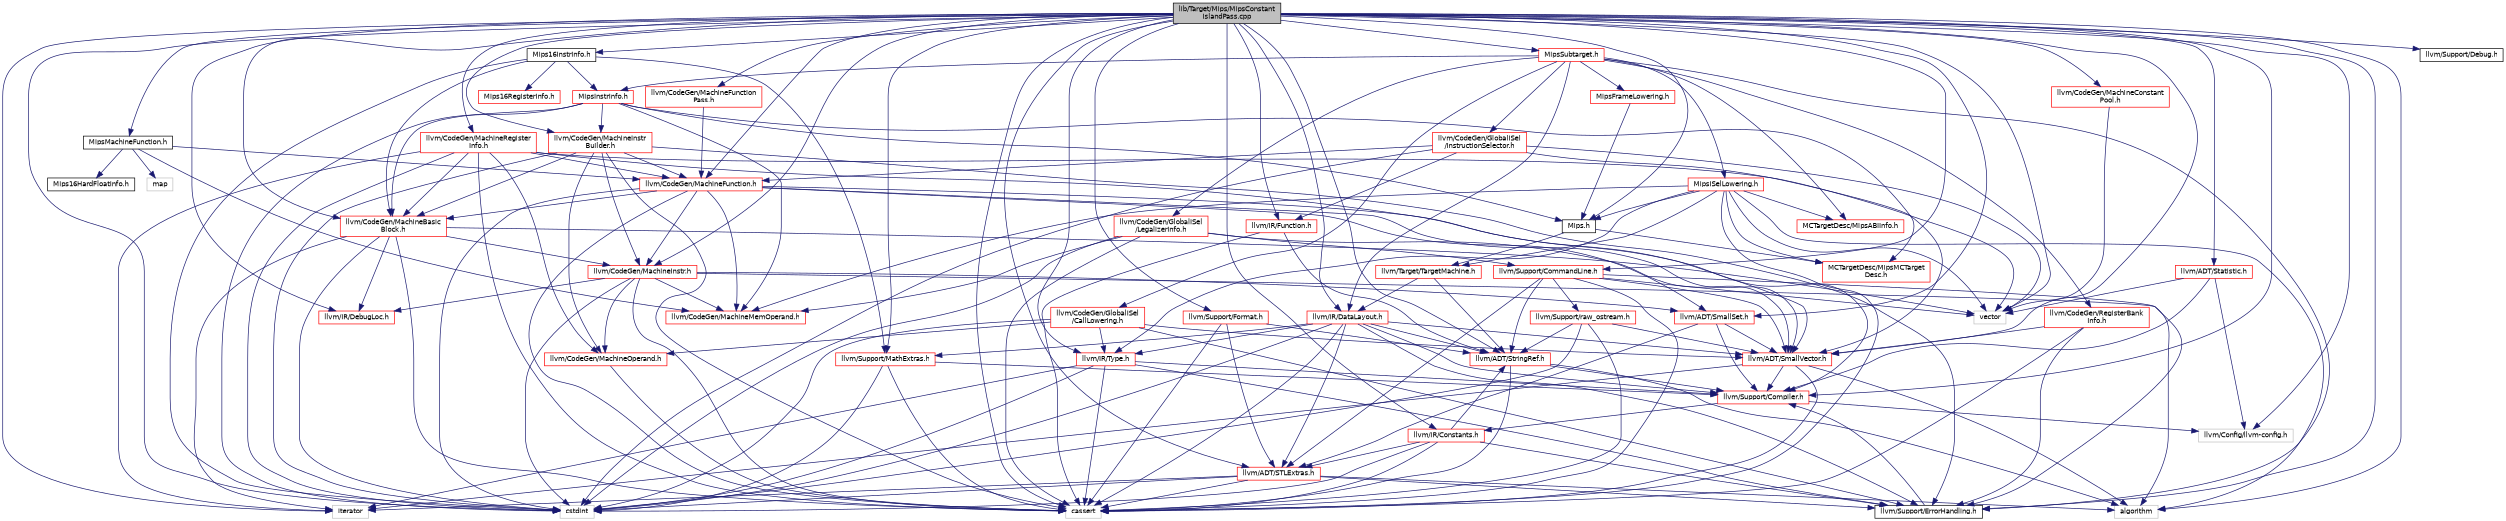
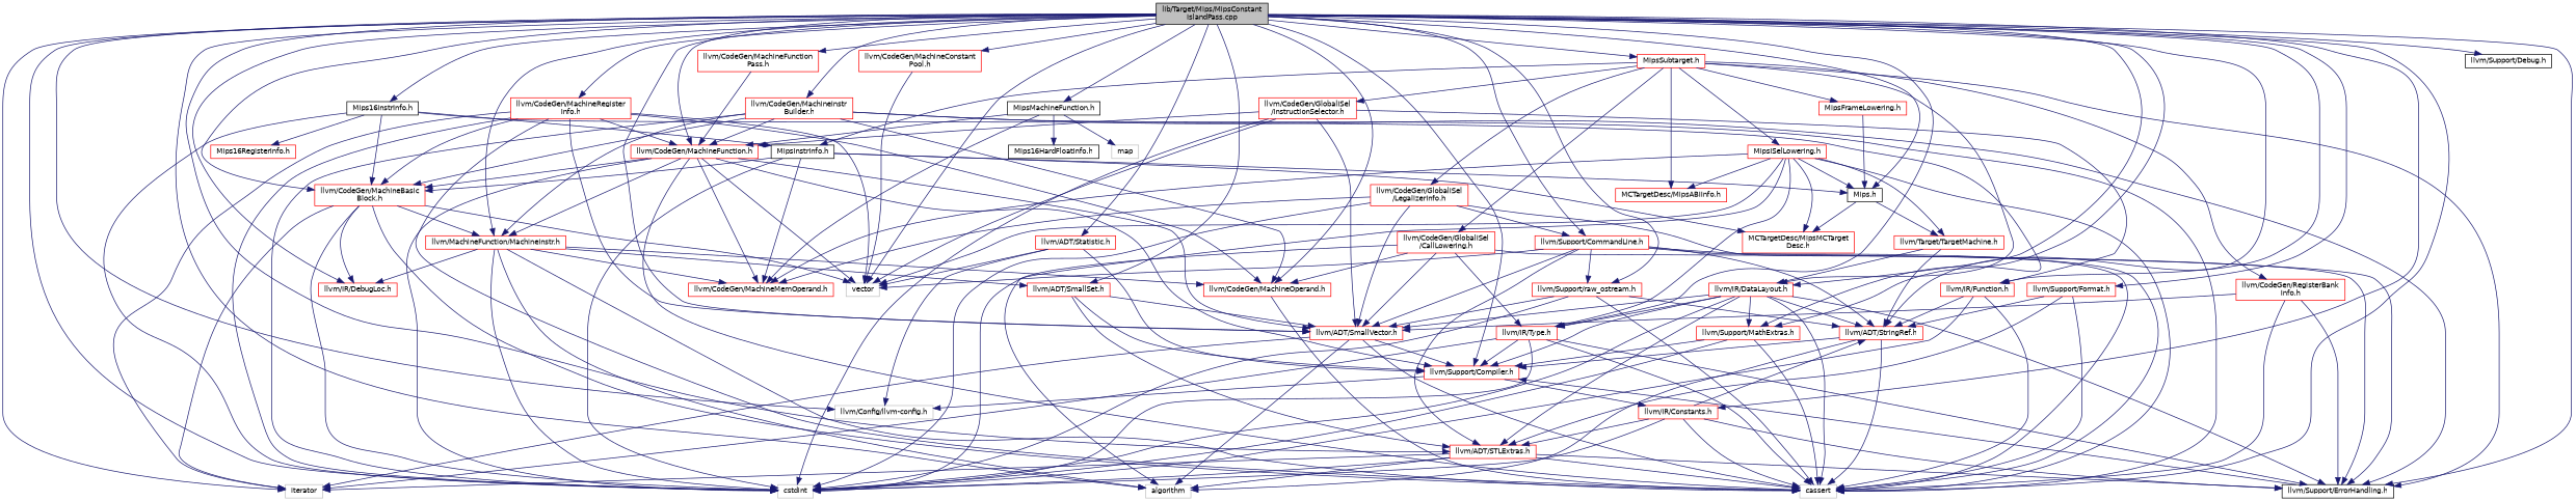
  digraph {
    node [color=red fontname=Helvetica fontsize=10 shape=record]
    edge [color=midnightblue fontname=Helvetica fontsize=10 labelfontname=Helvetica labelfontsize=10 style=solid]
    n1 [color=black fillcolor=grey75 fontcolor=black height=0.2 label="lib/Target/Mips/MipsConstant\lIslandPass.cpp" style=filled width=0.4]
    n2 [color=black height=0.2 label="Mips.h" width=0.4]
    n3 [height=0.2 label="llvm/ADT/StringRef.h" width=0.4]
    n4 [height=0.2 label="llvm/Support/Compiler.h" width=0.4]
    n5 [color=grey75 height=0.2 label="llvm/Config/llvm-config.h" width=0.4]
    n6 [color=grey75 height=0.2 label=algorithm width=0.4]
    n7 [color=grey75 height=0.2 label=cassert width=0.4]
    n8 [height=0.2 label="llvm/IR/DataLayout.h" width=0.4]
    n9 [height=0.2 label="llvm/ADT/STLExtras.h" width=0.4]
    n10 [color=black height=0.2 label="llvm/Support/ErrorHandling.h" width=0.4]
    n11 [color=grey75 height=0.2 label=cstdint width=0.4]
    n12 [color=grey75 height=0.2 label=iterator width=0.4]
    n13 [height=0.2 label="llvm/ADT/SmallVector.h" width=0.4]
    n14 [height=0.2 label="llvm/IR/Type.h" width=0.4]
    n15 [height=0.2 label="llvm/Support/MathExtras.h" width=0.4]
    n16 [color=black height=0.2 label="Mips16InstrInfo.h" width=0.4]
    n17 [height=0.2 label="llvm/CodeGen/MachineBasic\lBlock.h" width=0.4]
-   n18 [height=0.2 label="llvm/CodeGen/MachineInstr.h" width=0.4]
+   n18 [height=0.2 label="llvm/MachineFunction/MachineInstr.h" width=0.4]
    n19 [height=0.2 label="llvm/ADT/SmallSet.h" width=0.4]
    n20 [height=0.2 label="llvm/CodeGen/MachineOperand.h" width=0.4]
    n21 [height=0.2 label="llvm/IR/DebugLoc.h" width=0.4]
    n22 [color=grey75 height=0.2 label=vector width=0.4]
    n23 [height=0.2 label="llvm/CodeGen/MachineInstr\lBuilder.h" width=0.4]
    n24 [height=0.2 label="llvm/CodeGen/MachineFunction.h" width=0.4]
    n25 [color=black height=0.2 label="MipsMachineFunction.h" width=0.4]
    n26 [height=0.2 label="MipsSubtarget.h" width=0.4]
    n27 [height=0.2 label="llvm/IR/Function.h" width=0.4]
    n28 [height=0.2 label="llvm/Support/CommandLine.h" width=0.4]
    n29 [height=0.2 label="llvm/Support/raw_ostream.h" width=0.4]
    n30 [height=0.2 label="llvm/ADT/Statistic.h" width=0.4]
    n31 [height=0.2 label="llvm/CodeGen/MachineConstant\lPool.h" width=0.4]
    n32 [height=0.2 label="llvm/CodeGen/MachineFunction\lPass.h" width=0.4]
    n33 [height=0.2 label="llvm/CodeGen/MachineRegister\lInfo.h" width=0.4]
    n34 [height=0.2 label="llvm/IR/Constants.h" width=0.4]
    n35 [color=black height=0.2 label="llvm/Support/Debug.h" width=0.4]
    n36 [height=0.2 label="llvm/Support/Format.h" width=0.4]
    n37 [height=0.2 label="MCTargetDesc/MipsMCTarget\lDesc.h" width=0.4]
    n38 [height=0.2 label="llvm/Target/TargetMachine.h" width=0.4]
    n39 [height=0.2 label="Mips16RegisterInfo.h" width=0.4]
-   n40 [height=0.2 label="MipsInstrInfo.h" width=0.4]
+   n40 [color=black height=0.2 label="MipsInstrInfo.h" width=0.4]
    n41 [height=0.2 label="llvm/CodeGen/MachineMemOperand.h" width=0.4]
    n42 [color=black height=0.2 label="Mips16HardFloatInfo.h" width=0.4]
    n43 [color=grey75 height=0.2 label=map width=0.4]
    n44 [height=0.2 label="MCTargetDesc/MipsABIInfo.h" width=0.4]
    n45 [height=0.2 label="MipsFrameLowering.h" width=0.4]
    n46 [height=0.2 label="MipsISelLowering.h" width=0.4]
    n47 [height=0.2 label="llvm/CodeGen/GlobalISel\l/CallLowering.h" width=0.4]
    n48 [height=0.2 label="llvm/CodeGen/GlobalISel\l/InstructionSelector.h" width=0.4]
    n49 [height=0.2 label="llvm/CodeGen/GlobalISel\l/LegalizerInfo.h" width=0.4]
    n50 [height=0.2 label="llvm/CodeGen/RegisterBank\lInfo.h" width=0.4]
    n1 -> n2
    n1 -> n3
    n1 -> n4
    n1 -> n5
    n1 -> n6
    n1 -> n7
    n1 -> n8
    n1 -> n9
    n1 -> n10
    n1 -> n11
    n1 -> n12
    n1 -> n13
    n1 -> n14
    n1 -> n15
    n1 -> n16
    n1 -> n17
    n1 -> n18
    n1 -> n19
+   n1 -> n20
    n1 -> n21
    n1 -> n22
    n1 -> n23
    n1 -> n24
    n1 -> n25
    n1 -> n26
    n1 -> n27
    n1 -> n28
+   n1 -> n29
    n1 -> n30
    n1 -> n31
    n1 -> n32
    n1 -> n33
    n1 -> n34
    n1 -> n35
    n1 -> n36
    n2 -> n37
    n2 -> n38
    n3 -> n4
    n3 -> n6
    n3 -> n7
    n4 -> n5
    n4 -> n34
    n8 -> n3
    n8 -> n4
    n8 -> n7
    n8 -> n9
    n8 -> n10
    n8 -> n11
    n8 -> n13
    n8 -> n14
    n8 -> n15
    n9 -> n6
    n9 -> n7
    n9 -> n10
    n9 -> n11
    n9 -> n12
    n10 -> n4
    n13 -> n4
    n13 -> n6
    n13 -> n7
    n13 -> n12
    n14 -> n4
    n14 -> n7
    n14 -> n10
    n14 -> n11
    n14 -> n12
    n15 -> n4
    n15 -> n7
    n15 -> n11
    n16 -> n11
    n16 -> n15
    n16 -> n17
    n16 -> n39
    n16 -> n40
    n17 -> n7
    n17 -> n11
    n17 -> n12
    n17 -> n18
    n17 -> n21
    n17 -> n22
    n18 -> n6
    n18 -> n7
    n18 -> n11
    n18 -> n19
    n18 -> n20
    n18 -> n21
    n18 -> n41
    n19 -> n4
    n19 -> n9
    n19 -> n13
    n20 -> n7
    n23 -> n7
    n23 -> n10
    n23 -> n11
    n23 -> n17
    n23 -> n18
    n23 -> n20
    n23 -> n24
    n24 -> n4
    n24 -> n7
    n24 -> n11
    n24 -> n13
    n24 -> n17
    n24 -> n18
-   n24 -> n19
+   n24 -> n22
    n24 -> n41
    n25 -> n24
    n25 -> n41
    n25 -> n42
    n25 -> n43
    n26 -> n8
    n26 -> n10
    n26 -> n40
    n26 -> n44
    n26 -> n45
    n26 -> n46
    n26 -> n47
    n26 -> n48
    n26 -> n49
    n26 -> n50
    n27 -> n3
    n27 -> n7
+   n27 -> n11
    n28 -> n3
    n28 -> n7
    n28 -> n9
    n28 -> n10
    n28 -> n13
    n28 -> n22
    n28 -> n29
    n29 -> n3
    n29 -> n7
    n29 -> n11
    n29 -> n13
    n30 -> n4
    n30 -> n5
    n30 -> n22
    n31 -> n22
    n32 -> n24
    n33 -> n7
    n33 -> n11
    n33 -> n12
    n33 -> n13
    n33 -> n17
    n33 -> n20
    n33 -> n22
    n33 -> n24
    n34 -> n3
    n34 -> n7
    n34 -> n9
    n34 -> n10
    n34 -> n11
    n36 -> n3
    n36 -> n7
    n36 -> n9
    n38 -> n3
    n38 -> n8
    n40 -> n2
    n40 -> n11
    n40 -> n17
-   n40 -> n23
    n40 -> n37
    n40 -> n41
    n45 -> n2
    n46 -> n2
    n46 -> n6
    n46 -> n7
    n46 -> n14
    n46 -> n22
    n46 -> n37
    n46 -> n38
    n46 -> n41
    n46 -> n44
    n47 -> n10
    n47 -> n11
    n47 -> n13
    n47 -> n14
    n47 -> n20
    n48 -> n11
    n48 -> n13
    n48 -> n22
    n48 -> n24
    n48 -> n27
    n49 -> n7
    n49 -> n11
    n49 -> n13
    n49 -> n28
    n49 -> n41
    n50 -> n7
    n50 -> n10
    n50 -> n13
  }
